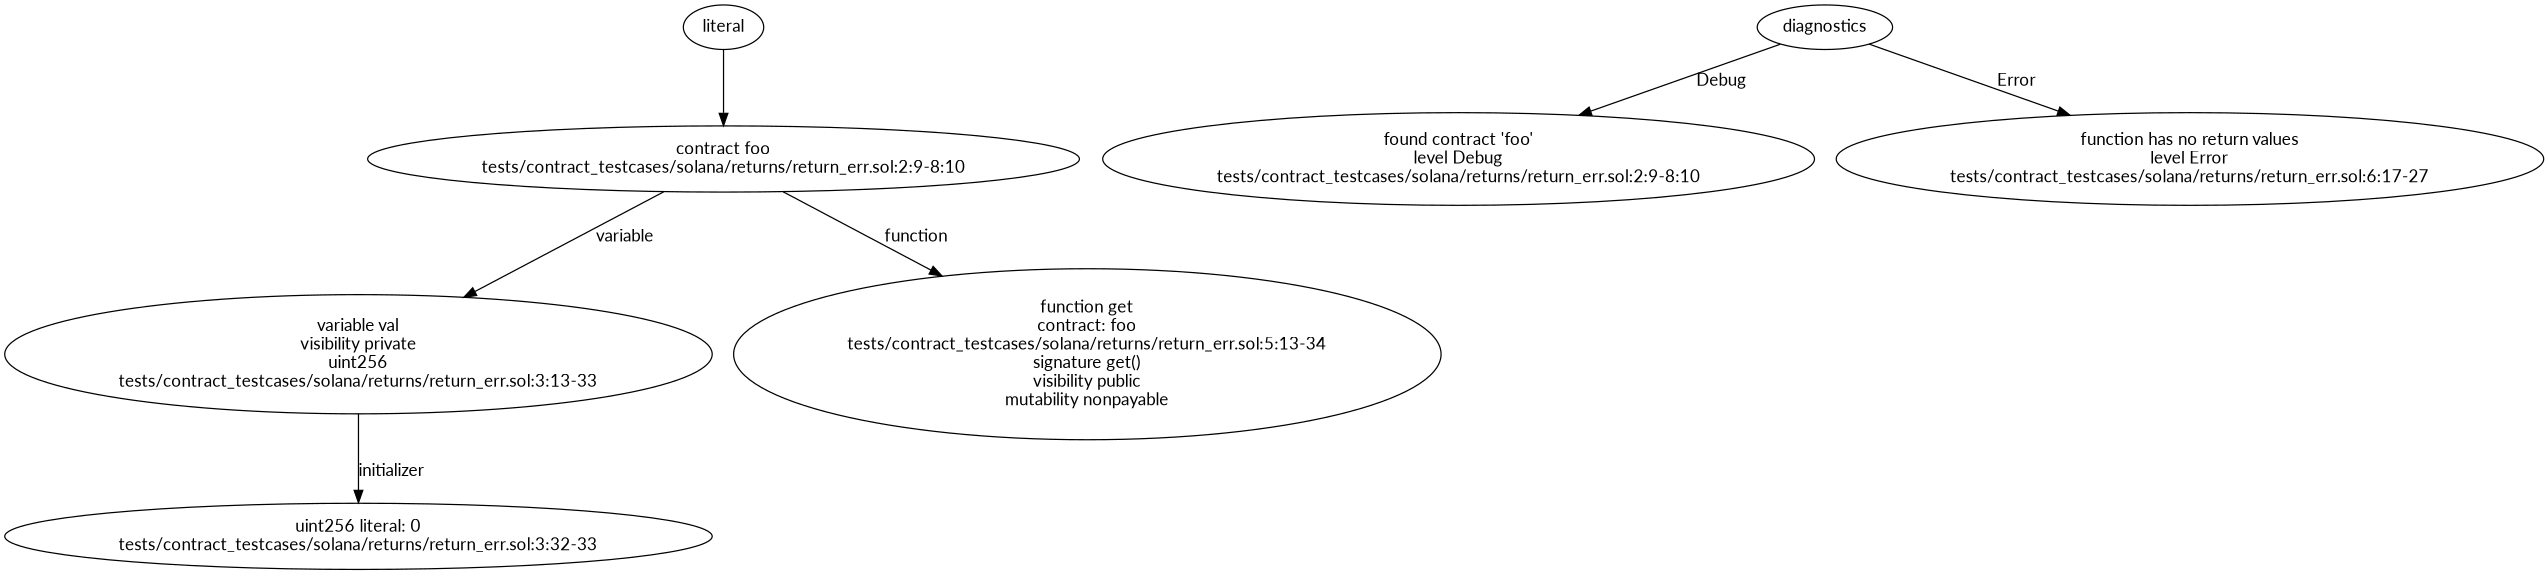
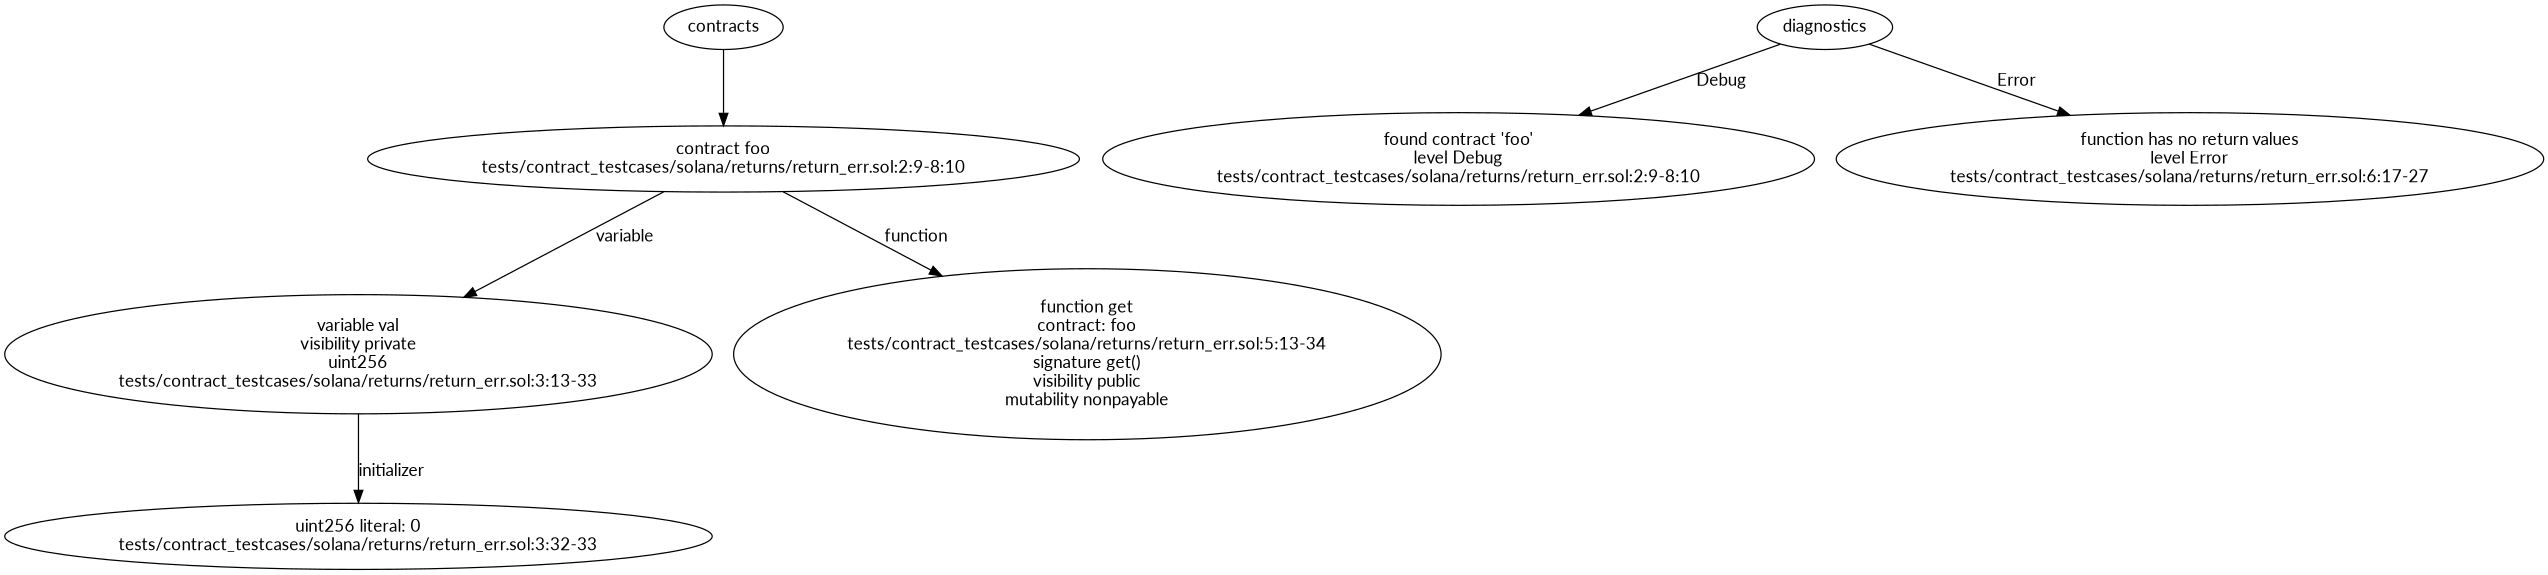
  strict digraph {
    fontname=Lato
    node [fontname=Lato]
    edge [fontname=Lato]
    n1 [label="contract foo\ntests/contract_testcases/solana/returns/return_err.sol:2:9-8:10"]
    n2 [label="variable val\nvisibility private\nuint256\ntests/contract_testcases/solana/returns/return_err.sol:3:13-33"]
    n3 [label="function get\ncontract: foo\ntests/contract_testcases/solana/returns/return_err.sol:5:13-34\nsignature get()\nvisibility public\nmutability nonpayable"]
    n4 [label="uint256 literal: 0\ntests/contract_testcases/solana/returns/return_err.sol:3:32-33"]
    n5 [label="found contract 'foo'\nlevel Debug\ntests/contract_testcases/solana/returns/return_err.sol:2:9-8:10"]
    n6 [label="function has no return values\nlevel Error\ntests/contract_testcases/solana/returns/return_err.sol:6:17-27"]
-   contracts [label=literal]
+   contracts
    diagnostics
    n1 -> n2 [label=variable]
    n1 -> n3 [label=function]
    n2 -> n4 [label=initializer]
    contracts -> n1
    diagnostics -> n5 [label=Debug]
    diagnostics -> n6 [label=Error]
  }
